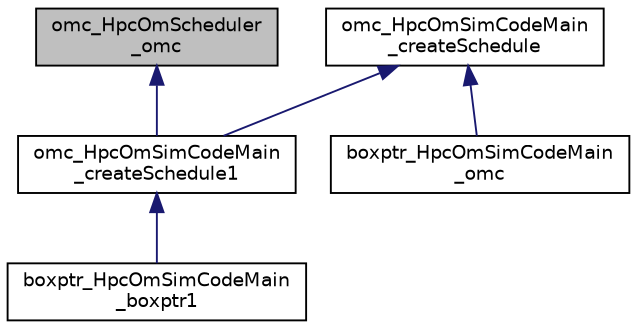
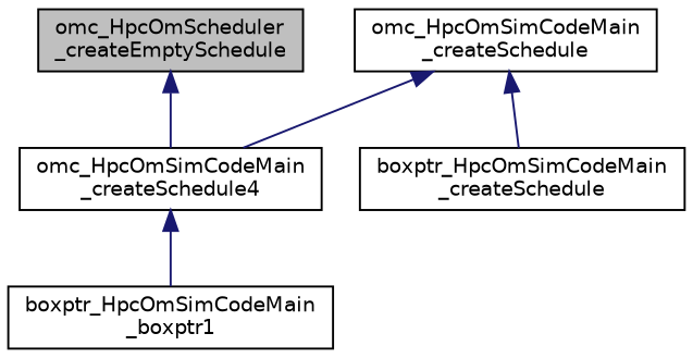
  digraph {
    rankdir=TB
    node [color=black fillcolor=white fontname=Helvetica fontsize=10 shape=record style=filled]
    edge [color=midnightblue dir=back fontname=Helvetica fontsize=10 labelfontname=Helvetica labelfontsize=10 style=solid]
-   n1 [fillcolor=grey75 fontcolor=black height=0.2 label="omc_HpcOmScheduler\l_omc" width=0.4]
-   n2 [height=0.2 label="omc_HpcOmSimCodeMain\l_createSchedule1" width=0.4]
+   n1 [fillcolor=grey75 fontcolor=black height=0.2 label="omc_HpcOmScheduler\l_createEmptySchedule" width=0.4]
+   n2 [height=0.2 label="omc_HpcOmSimCodeMain\l_createSchedule4" width=0.4]
    n3 [height=0.2 label="boxptr_HpcOmSimCodeMain\l_boxptr1" width=0.4]
    n4 [height=0.2 label="omc_HpcOmSimCodeMain\l_createSchedule" width=0.4]
-   n5 [height=0.2 label="boxptr_HpcOmSimCodeMain\l_omc" width=0.4]
+   n5 [height=0.2 label="boxptr_HpcOmSimCodeMain\l_createSchedule" width=0.4]
    n1 -> n2
    n2 -> n3
    n4 -> n2
    n4 -> n5
  }
